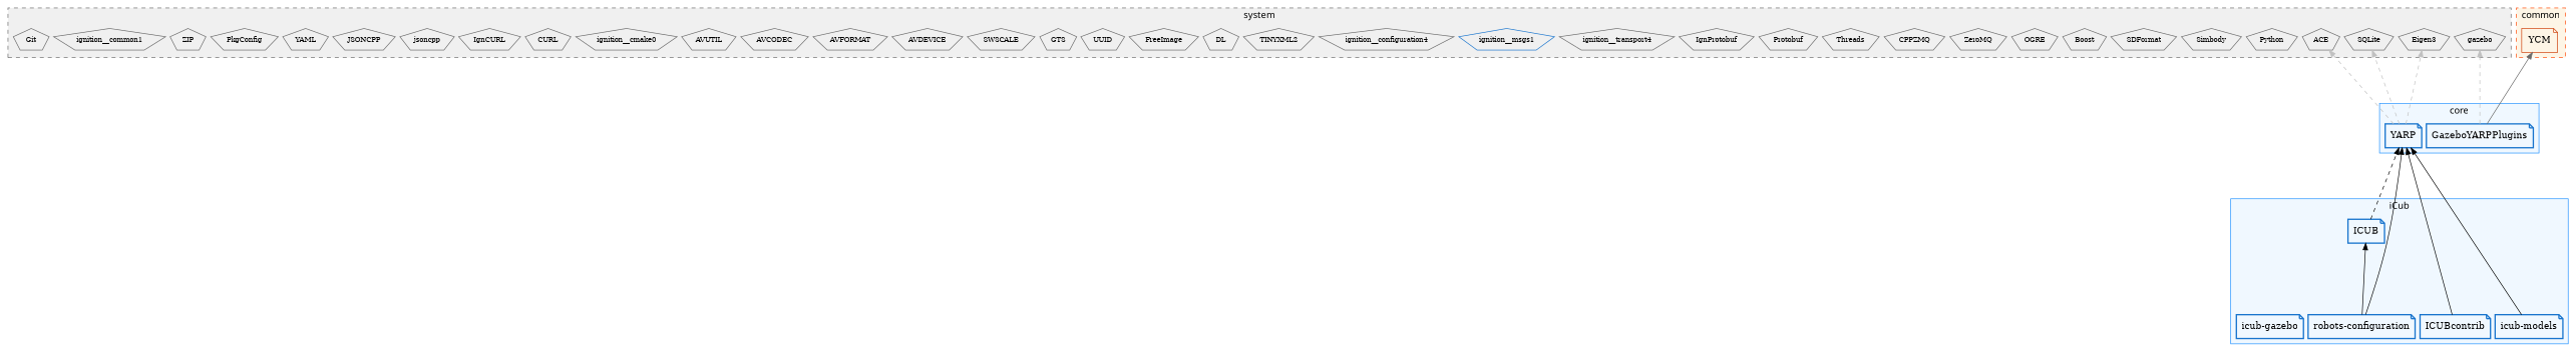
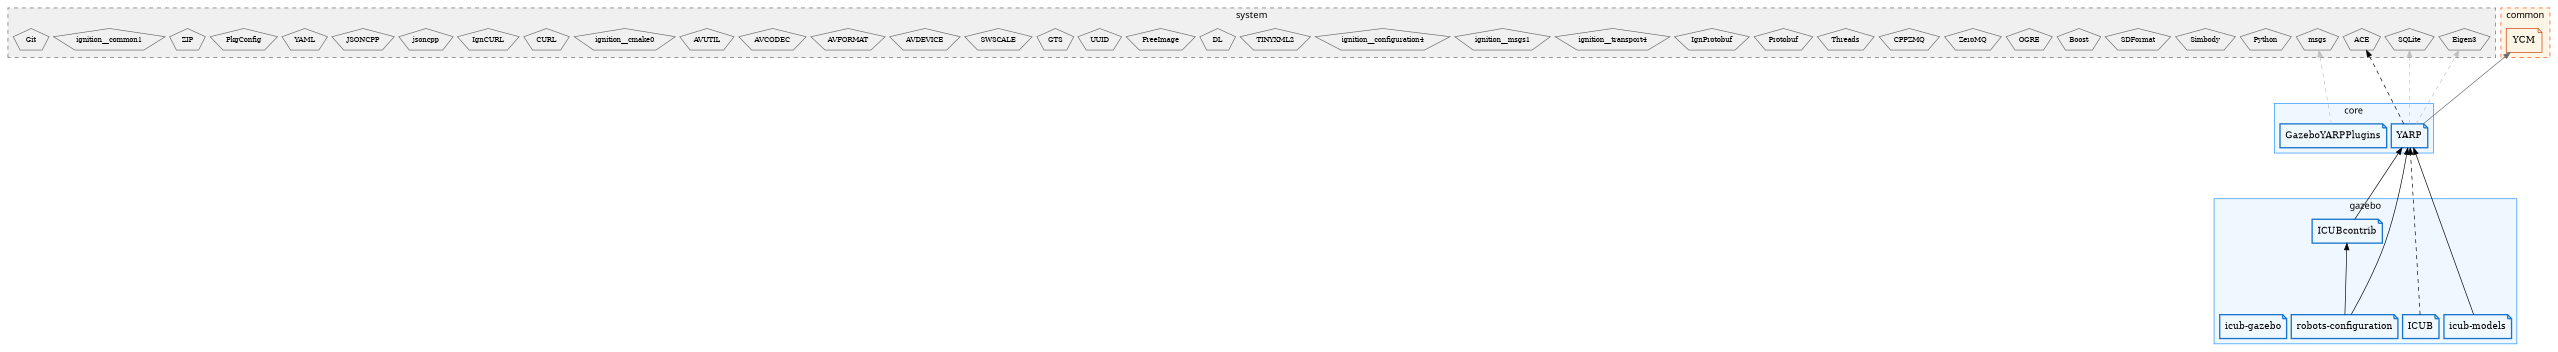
  digraph {
    nodesep=0.1
    rankdir=BT
    ranksep=1.5
    node [color=dimgray fontsize=10 shape=pentagon]
    ACE
    Eigen3
    SQLite
-   gazebo
+   gazebo [label=msgs]
    Python
    Simbody
    SDFormat
    Boost
    OGRE
    ZeroMQ
    CPPZMQ
    Threads
    Protobuf
    IgnProtobuf
    ignition__transport4
-   ignition__msgs1 [color=dodgerblue3]
+   ignition__msgs1
    n17 [label=ignition__configuration4]
    TINYXML2
    DL
    FreeImage
    UUID
    GTS
    SWSCALE
    AVDEVICE
    AVFORMAT
    AVCODEC
    AVUTIL
    ignition__cmake0
    CURL
    IgnCURL
    jsoncpp
    JSONCPP
    YAML
    PkgConfig
    ZIP
    ignition__common1
    Git
    YCM [color=orangered3 shape=note fontsize=""]
    n39 [color=dodgerblue3 label=YARP shape=note style=bold fontsize=""]
    n40 [color=dodgerblue3 label=GazeboYARPPlugins shape=note style=bold fontsize=""]
    n41 [color=dodgerblue3 label=ICUB shape=note style=bold fontsize=""]
    n42 [color=dodgerblue3 label=ICUBcontrib shape=note style=bold fontsize=""]
    n43 [color=dodgerblue3 label="icub-models" shape=note style=bold fontsize=""]
    n44 [color=dodgerblue3 label="robots-configuration" shape=note style=bold fontsize=""]
    n45 [color=dodgerblue3 label="icub-gazebo" shape=note style=bold fontsize=""]
    subgraph cluster_1 {
      bgcolor=gray94
      color=dimgray
      fontname="monospace:bold"
      label=system
      labelloc=b
      style=dashed
      ACE
      Eigen3
      SQLite
      gazebo
      Python
      Simbody
      SDFormat
      Boost
      OGRE
      ZeroMQ
      CPPZMQ
      Threads
      Protobuf
      IgnProtobuf
      ignition__transport4
      ignition__msgs1
      n17
      TINYXML2
      DL
      FreeImage
      UUID
      GTS
      SWSCALE
      AVDEVICE
      AVFORMAT
      AVCODEC
      AVUTIL
      ignition__cmake0
      CURL
      IgnCURL
      jsoncpp
      JSONCPP
      YAML
      PkgConfig
      ZIP
      ignition__common1
      Git
    }
    subgraph cluster_2 {
      bgcolor=oldlace
      color=orangered1
      fontname="monospace:bold"
      label=common
      labelloc=b
      style=dashed
      YCM
    }
    subgraph cluster_3 {
      bgcolor=aliceblue
      color=dodgerblue1
      fontname="monospace:bold"
      label=core
      labelloc=b
      n39
      n40
    }
    subgraph cluster_4 {
      bgcolor=aliceblue
      color=dodgerblue1
      fontname="monospace:bold"
-     label=iCub
+     label=gazebo
      labelloc=b
      n41
      n42
      n43
      n44
      n45
    }
-   n39 -> ACE [color=gray style=dashed]
+   n39 -> ACE [color=black style=dashed]
    n39 -> Eigen3 [color=gray style=dashed]
    n39 -> SQLite [color=gray style=dashed]
-   n40 -> YCM [color=dimgray]
+   n39 -> YCM [color=dimgray]
    n40 -> gazebo [color=gray style=dashed]
    n41 -> n39 [style=dashed]
    n42 -> n39
    n43 -> n39
    n44 -> n39
-   n44 -> n41
+   n44 -> n42
  }
